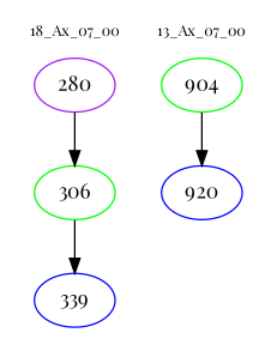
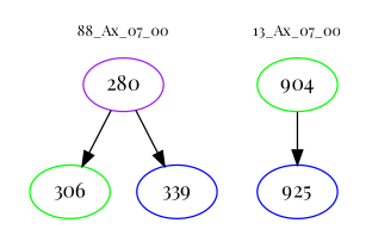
  digraph {
    fontname="Playfair Display"
    node [color=green fontname="Playfair Display"]
    edge [color=black fontname="Playfair Display"]
    n1 [label=306]
    n2 [color=blue label=339]
    n3 [color=purple label=280]
    n4 [label=904]
-   n5 [color=blue label=920]
+   n5 [color=blue label=925]
    subgraph cluster_1 {
      color=white
      fontsize=10
-     label="18_Ax_07_00"
+     label="88_Ax_07_00"
      n1
      n2
      n3
    }
    subgraph cluster_2 {
      color=white
      fontsize=10
      label="13_Ax_07_00"
      n4
      n5
    }
-   n1 -> n2
+   n3 -> n2
    n3 -> n1
    n4 -> n5
  }
